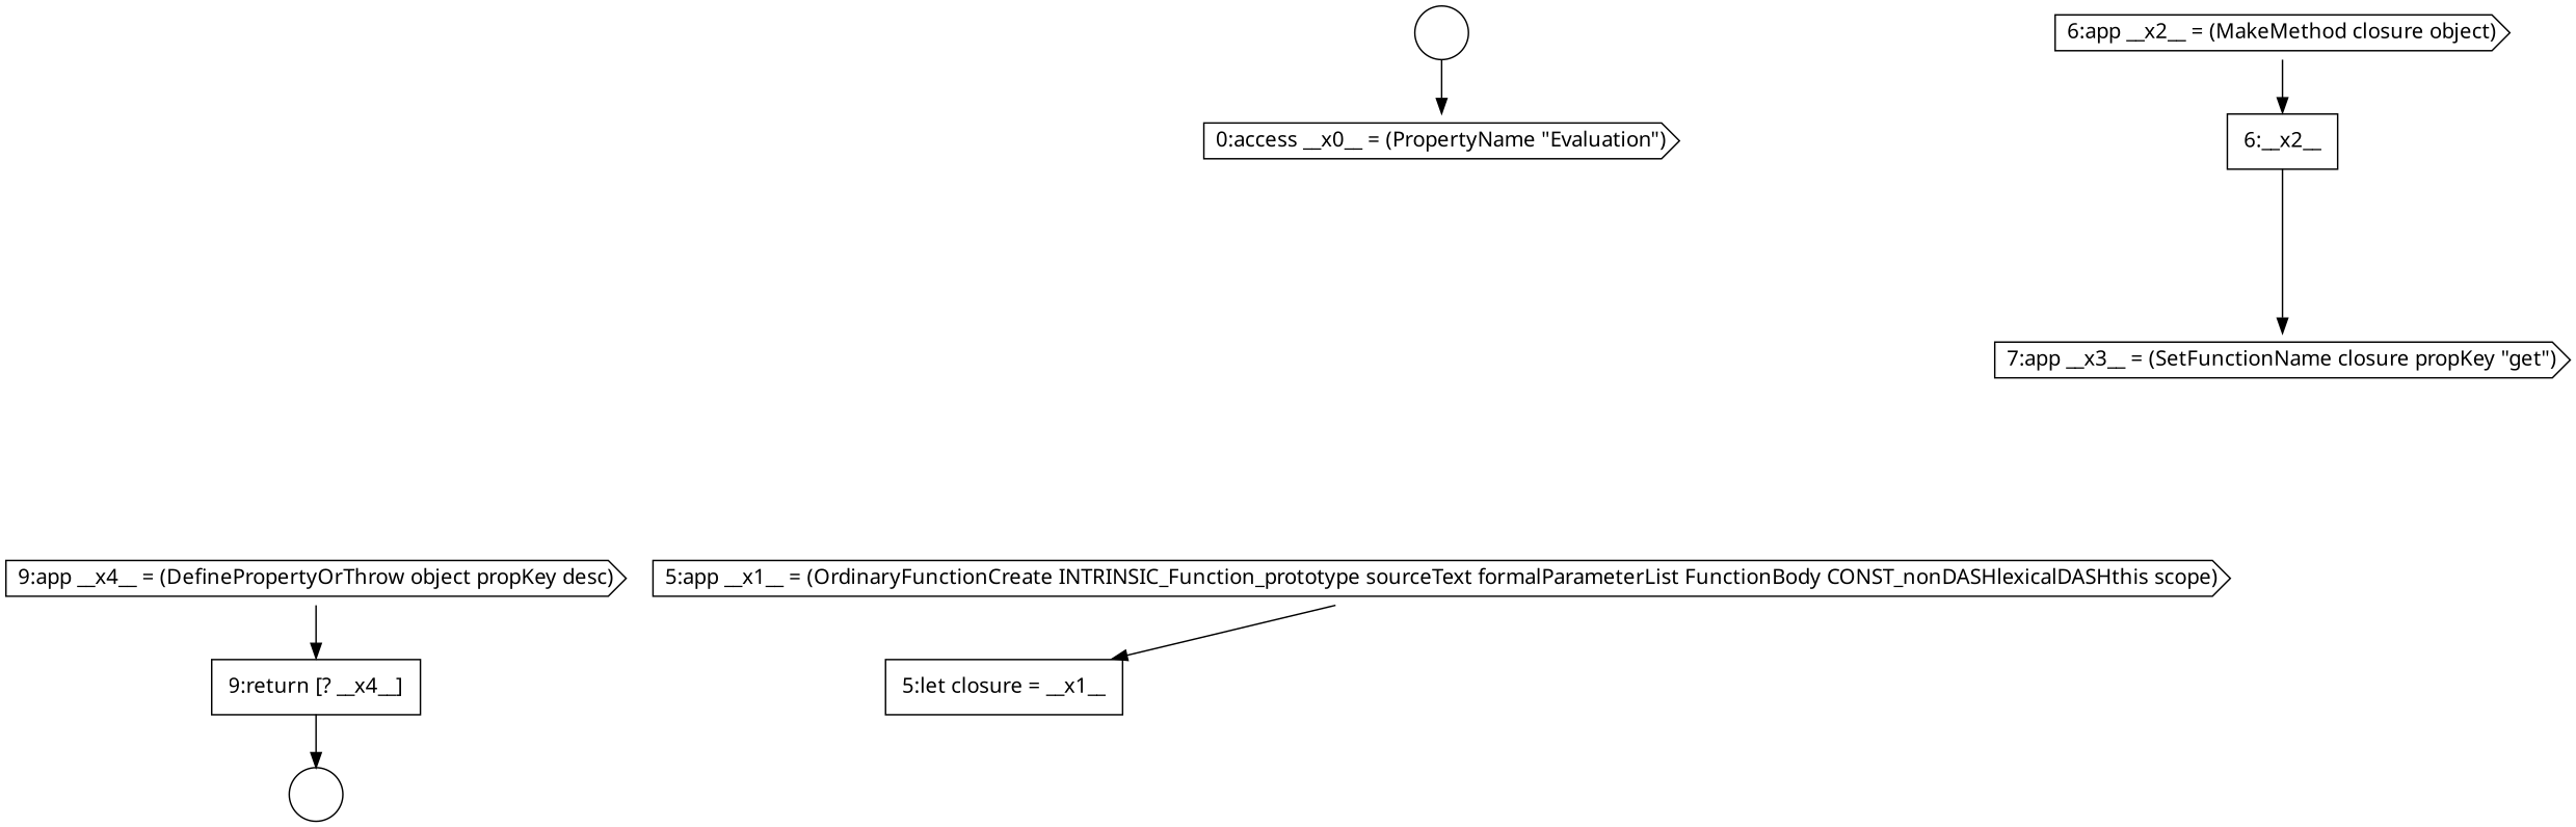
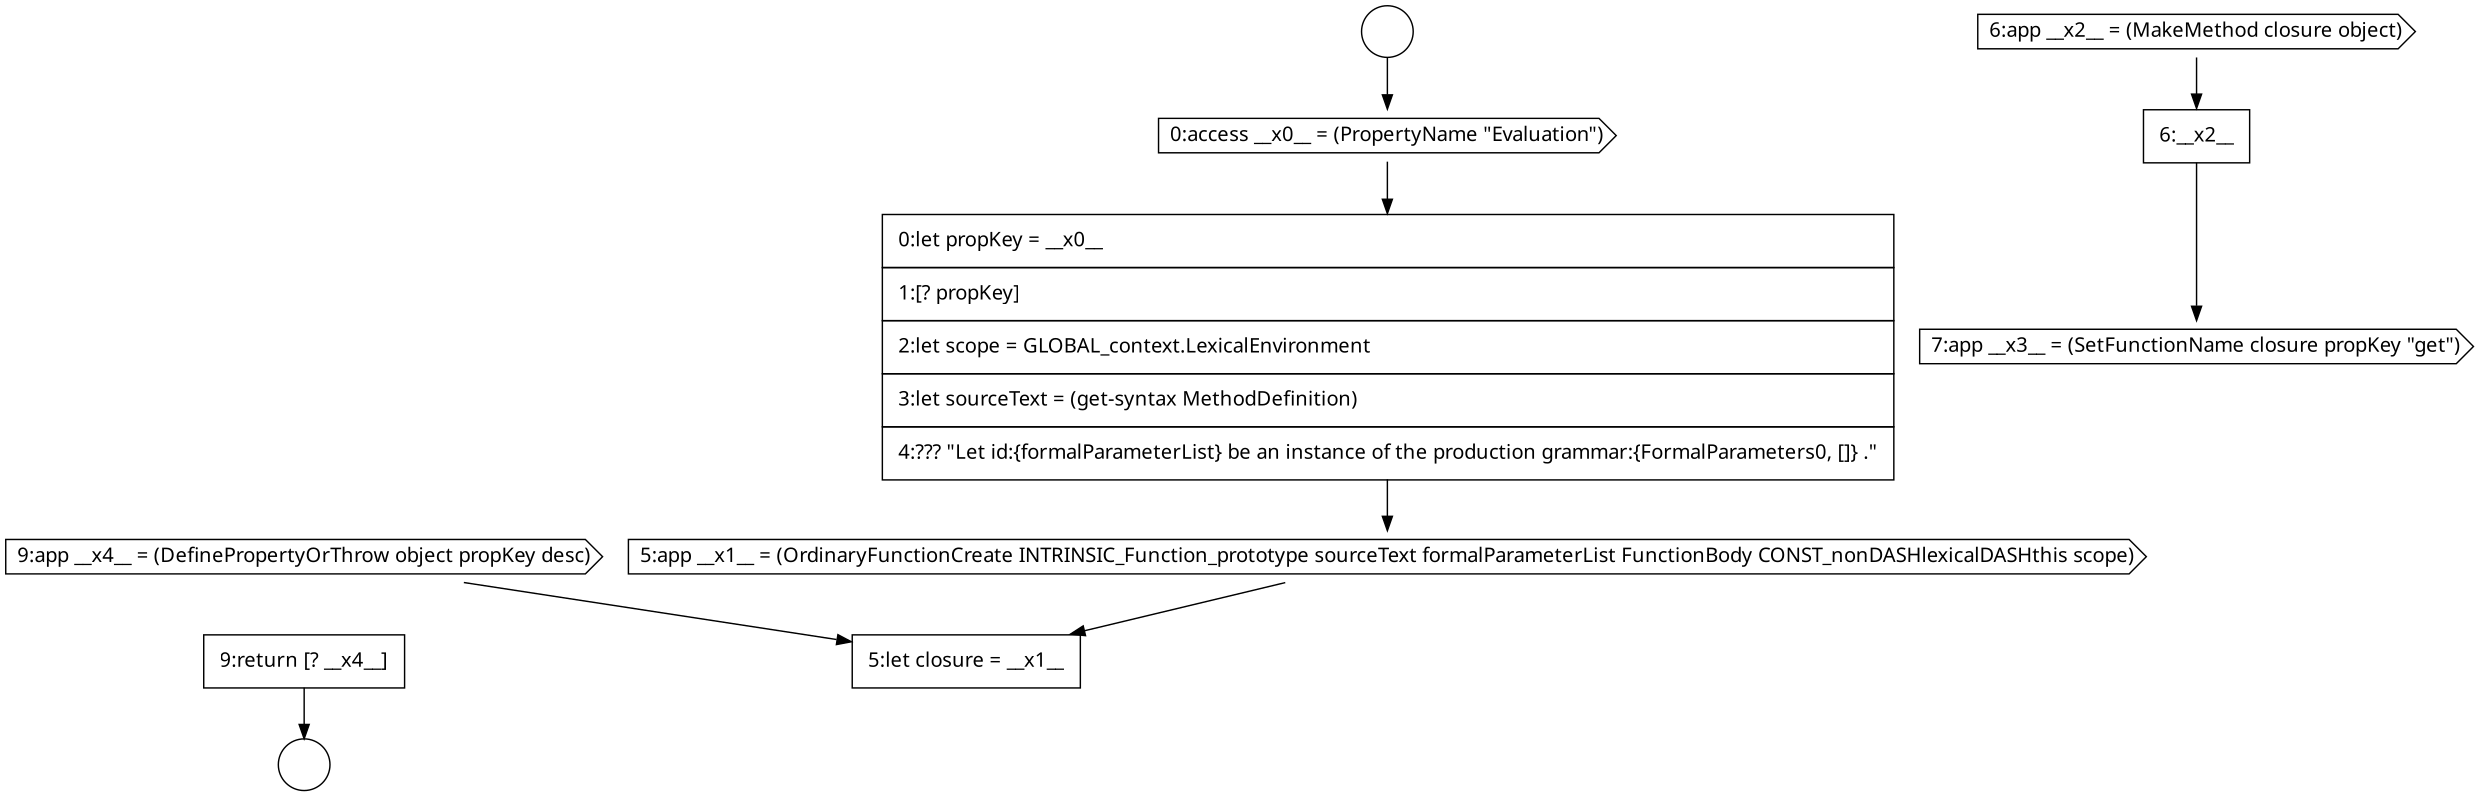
  digraph {
    fontname="Noto Sans"
    node [color=black fillcolor=white fontname="Noto Sans" shape=cds style=filled]
    edge [color=black fontname="Noto Sans"]
    n1 [label=<<font color="black">9:app __x4__ = (DefinePropertyOrThrow object propKey desc)</font>>]
    n2 [label=<<font color="black">     <table border="0" cellborder="1" cellspacing="0" cellpadding="10">       <tr><td align="left">9:return [? __x4__]</td></tr>     </table>   </font>> margin=0 shape=none]
    n3 [label=<<font color="black">     <table border="0" cellborder="1" cellspacing="0" cellpadding="10">       <tr><td align="left">5:let closure = __x1__</td></tr>     </table>   </font>> margin=0 shape=none]
    n4 [label=<<font color="black">6:app __x2__ = (MakeMethod closure object)</font>>]
    n5 [label=<<font color="black">     <table border="0" cellborder="1" cellspacing="0" cellpadding="10">       <tr><td align="left">6:__x2__</td></tr>     </table>   </font>> margin=0 shape=none]
    n6 [label=" " shape=circle]
    n7 [label=<<font color="black">5:app __x1__ = (OrdinaryFunctionCreate INTRINSIC_Function_prototype sourceText formalParameterList FunctionBody CONST_nonDASHlexicalDASHthis scope)</font>>]
    n8 [label=" " shape=circle]
    n9 [label=<<font color="black">0:access __x0__ = (PropertyName &quot;Evaluation&quot;)</font>>]
+   n10 [label=<<font color="black">     <table border="0" cellborder="1" cellspacing="0" cellpadding="10">       <tr><td align="left">0:let propKey = __x0__</td></tr>       <tr><td align="left">1:[? propKey]</td></tr>       <tr><td align="left">2:let scope = GLOBAL_context.LexicalEnvironment</td></tr>       <tr><td align="left">3:let sourceText = (get-syntax MethodDefinition)</td></tr>       <tr><td align="left">4:??? &quot;Let id:{formalParameterList} be an instance of the production grammar:{FormalParameters0, []} .&quot;</td></tr>     </table>   </font>> margin=0 shape=none]
    n11 [label=<<font color="black">7:app __x3__ = (SetFunctionName closure propKey &quot;get&quot;)</font>>]
-   n1 -> n2
+   n1 -> n3
    n2 -> n6
    n4 -> n5
    n5 -> n11
    n7 -> n3
    n8 -> n9
+   n9 -> n10
+   n10 -> n7
  }
